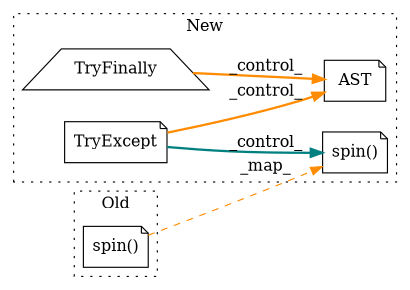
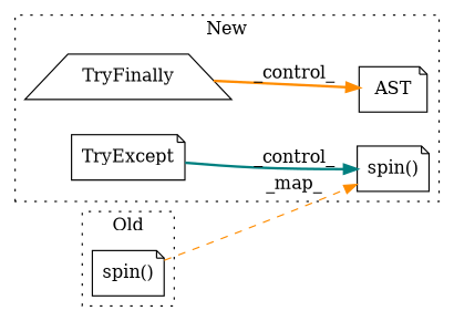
  digraph {
    rankdir=LR
    node [a=75 l="11,1" s=9563 shape=note]
    edge [color=darkorange style=bold]
    n1 [label="spin()" s="9576,9596"]
    n2 [a=64 l=0 label=TryFinally shape=trapezium]
    n3 [a=2 l="7,0" label=AST s="9602,0"]
    n4 [a=71 l=13 label=TryExcept]
    n5 [label="spin()" s="9574,9600"]
    subgraph cluster_1 {
      label=New
      style=dotted
      n1
      n2
      n3
      n4
    }
    subgraph cluster_2 {
      label=Old
      style=dotted
      n5
    }
    n2 -> n3 [label=_control_]
    n4 -> n1 [color=teal label=_control_]
-   n4 -> n3 [label=_control_]
    n5 -> n1 [label=_map_ style=dashed]
  }
